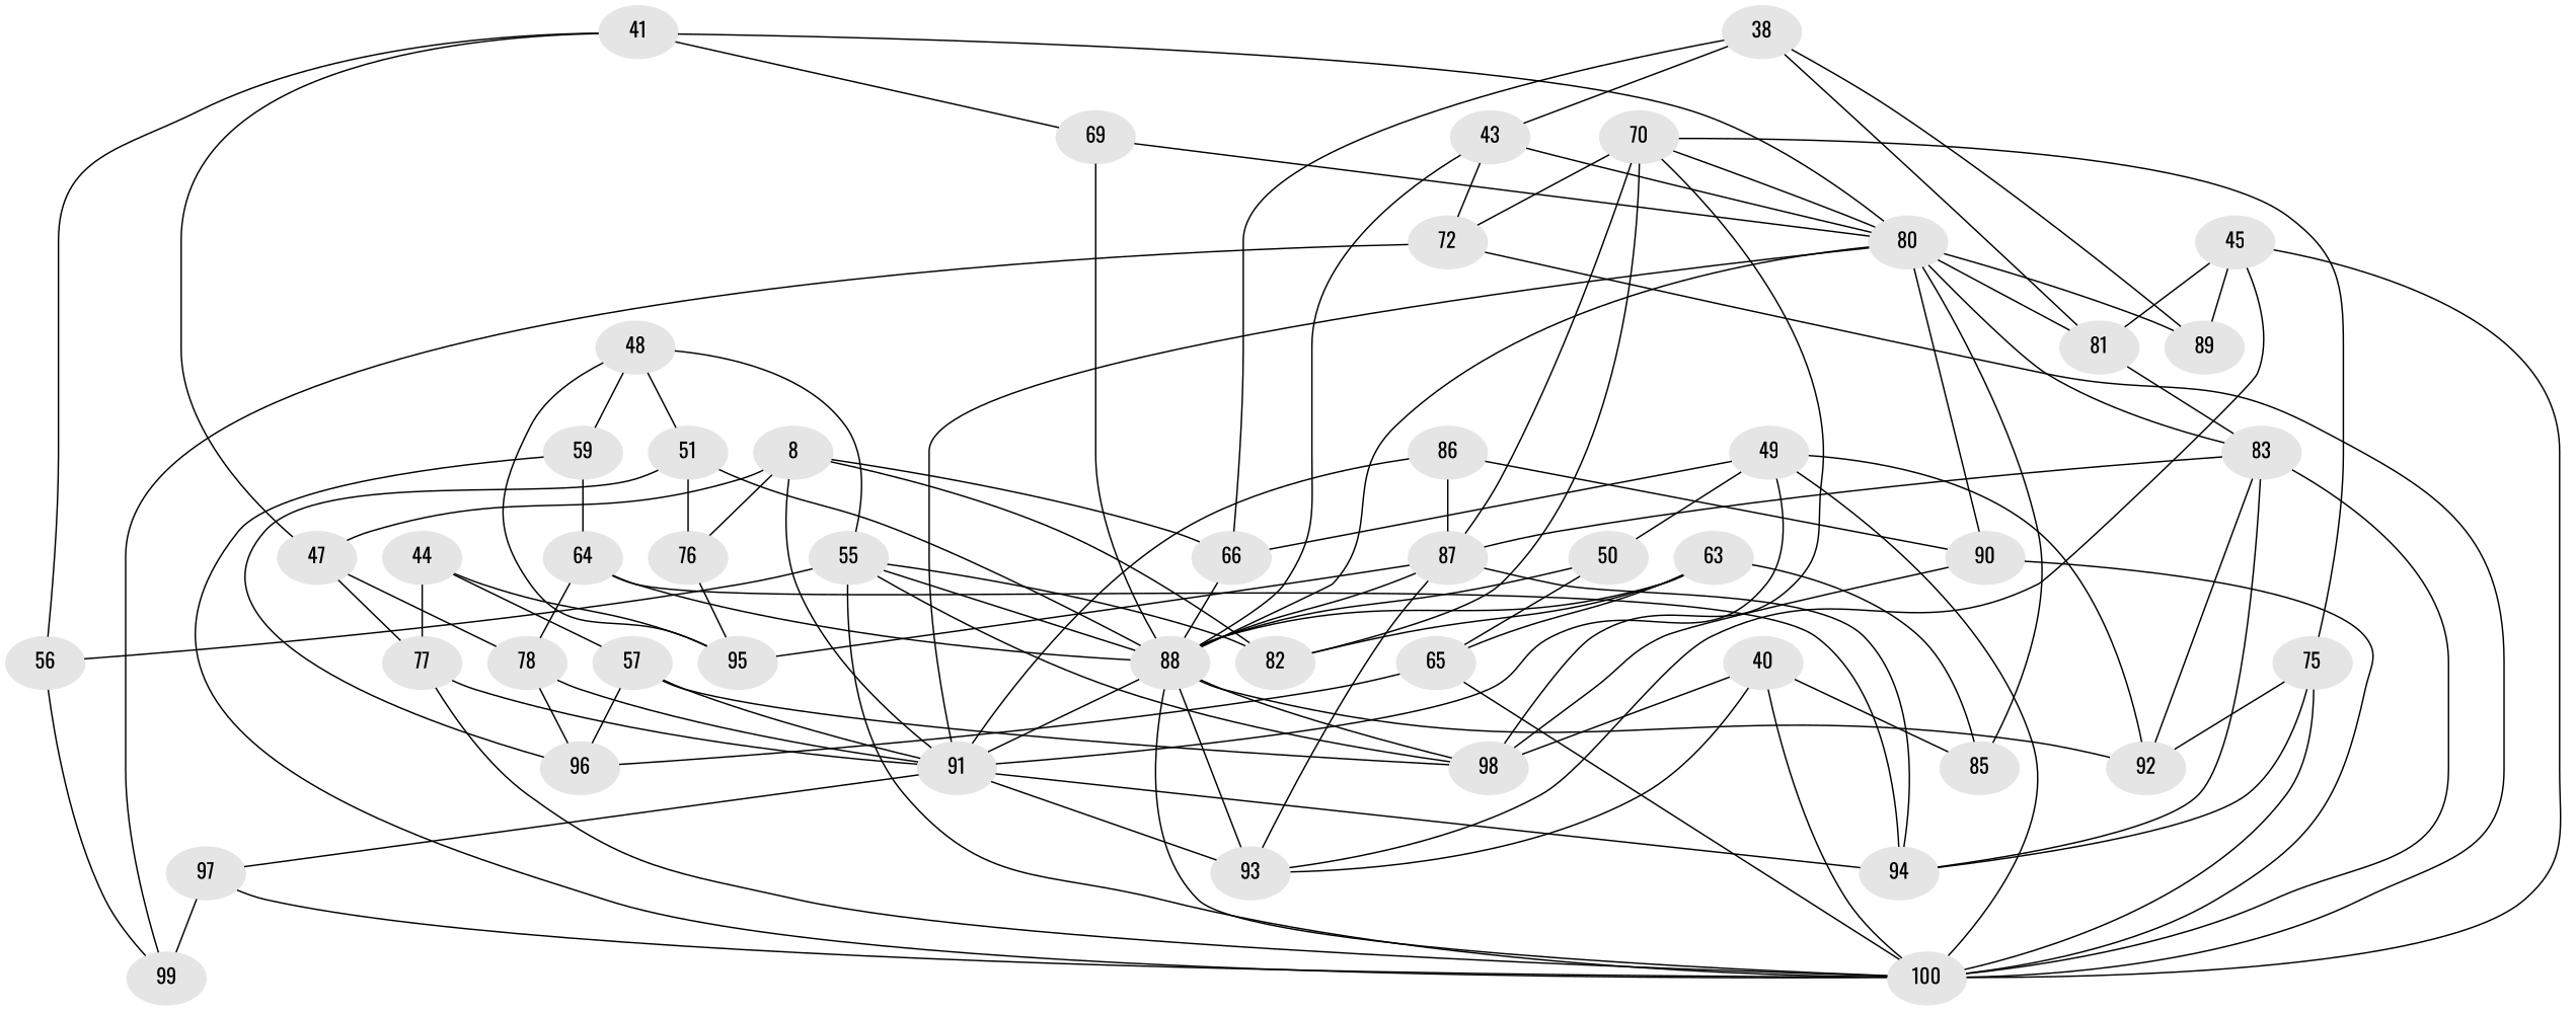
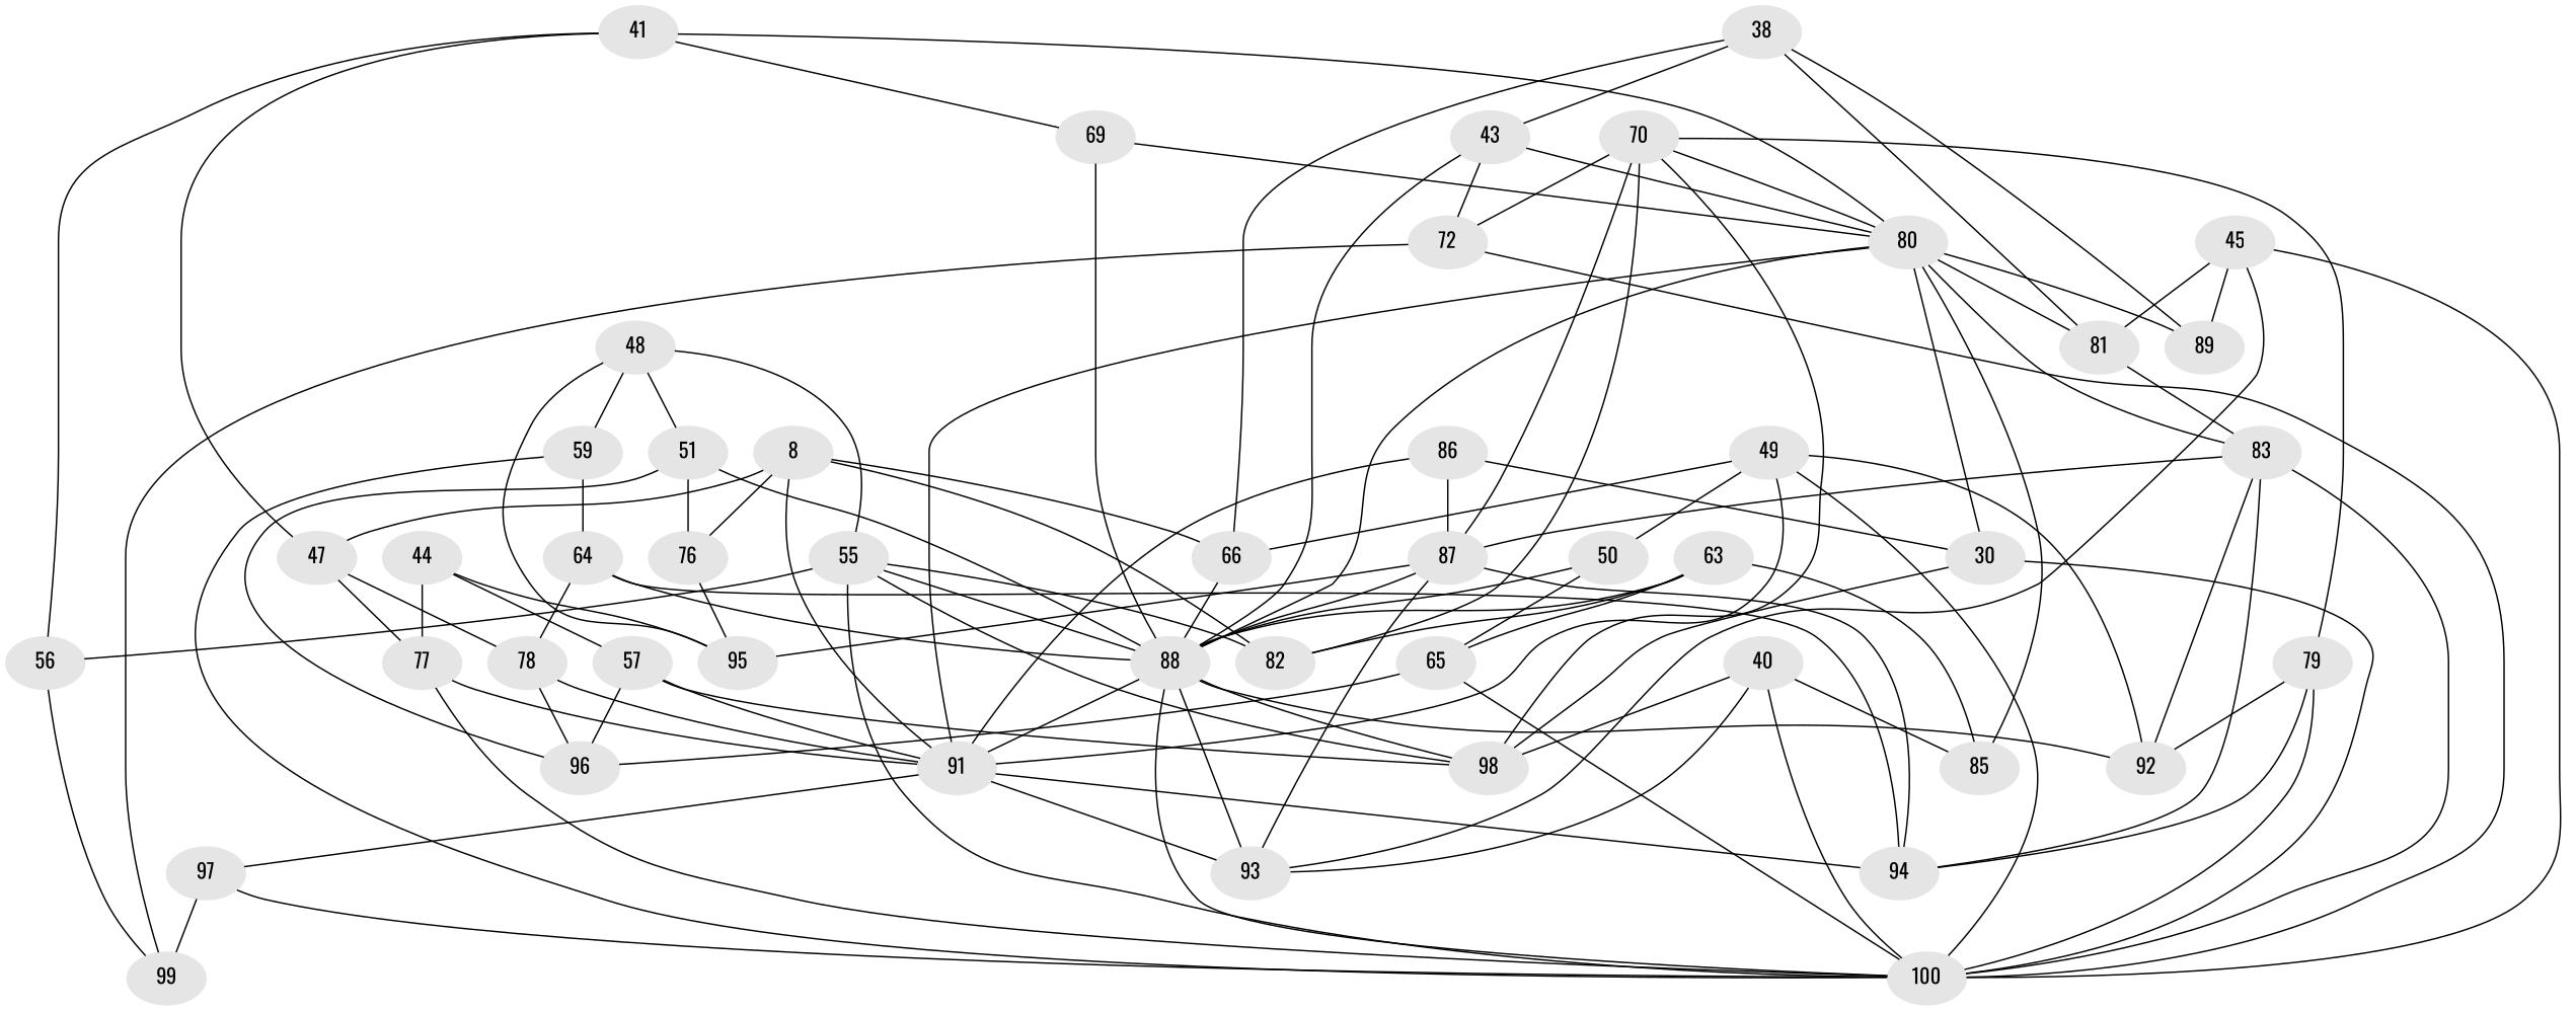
  graph {
    fontname=Oswald
    node [color=gray90 fontname=Oswald style=filled]
    edge [fontname=Oswald]
    8 [super="+5"]
    47
    66
    76
    82 [super="+15"]
    91 [super="+18+39"]
    77
    78
    88 [super="+11+12+73+60"]
    95
    93 [super="+84"]
    94 [super="+36"]
    97 [super="+33"]
    56
    99
    100 [super="+20+24+68"]
    59
    64
    98 [super="+29+53"]
    92 [super="+37"]
    38
    43
    81
    89
    80 [super="+25+42+75"]
    72
    83 [super="+54+61"]
    40 [super="+17"]
    85
    41
    69
-   90 [super="+27"]
+   90 [super="+27" label=30]
    44
    57
    96
    45
    51 [super="+32"]
    48
    55 [super="+30+28"]
    49 [super="+7"]
    50 [super="+13"]
    65
    63
    86
    87 [super="+74+52"]
    70 [super="+58+62"]
-   79 [label=75]
+   79
    8 -- 47
    8 -- 66
    8 -- 76 [weight=2]
    8 -- 82
    8 -- 91
    47 -- 77
    47 -- 78
    66 -- 88
    76 -- 95
    91 -- 93 [weight=2]
    91 -- 94
    91 -- 97
    77 -- 91
    77 -- 100
    78 -- 91
    78 -- 96
    88 -- 91
    88 -- 93 [weight=2]
    88 -- 100
    88 -- 98 [weight=2]
    88 -- 92 [weight=2]
    97 -- 99 [weight=2]
    97 -- 100 [weight=3]
    56 -- 99
    59 -- 100
    59 -- 64
    64 -- 78
    64 -- 88
    64 -- 94
    38 -- 66
    38 -- 43
    38 -- 81
    38 -- 89
    43 -- 88
    43 -- 80
    43 -- 72
    81 -- 83
    80 -- 91
    80 -- 88
    80 -- 81
    80 -- 89
    80 -- 83
    80 -- 85
    80 -- 90 [weight=2]
    72 -- 99
    72 -- 100
    83 -- 94
    83 -- 100 [weight=3]
    83 -- 92
    83 -- 87
    40 -- 93
    40 -- 100
    40 -- 98 [weight=2]
    40 -- 85 [weight=2]
    41 -- 47
    41 -- 56
    41 -- 80
    41 -- 69
    69 -- 88 [weight=2]
    69 -- 80
    90 -- 100 [weight=2]
    90 -- 98
    44 -- 77
    44 -- 95
    44 -- 57
    57 -- 91
    57 -- 98
    57 -- 96
    45 -- 93
    45 -- 100
    45 -- 81
    45 -- 89
    51 -- 76
    51 -- 88 [weight=3]
    51 -- 96
    48 -- 95
    48 -- 59
    48 -- 51
    48 -- 55
    55 -- 82 [weight=2]
    55 -- 88 [weight=2]
    55 -- 56
    55 -- 100
    55 -- 98
    49 -- 66
    49 -- 91
    49 -- 100
    49 -- 92 [weight=2]
    49 -- 50
    50 -- 88 [weight=2]
    50 -- 65
    65 -- 100
    65 -- 96
    63 -- 82
    63 -- 88
    63 -- 85
    63 -- 65
    86 -- 91
    86 -- 90
    86 -- 87
    87 -- 88 [weight=2]
    87 -- 95
    87 -- 93
    87 -- 94 [weight=2]
    70 -- 82 [weight=2]
    70 -- 98
    70 -- 80
    70 -- 72
    70 -- 87 [weight=2]
    70 -- 79
    79 -- 94
    79 -- 100
    79 -- 92
  }
